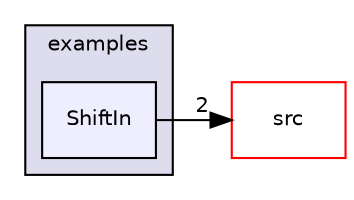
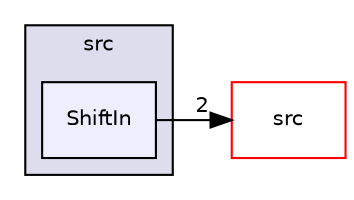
  digraph {
    compound=true
    rankdir=LR
    node [fontname=Helvetica fontsize=10 shape=box style=filled]
    n1 [fillcolor="#eeeeff" label=ShiftIn pencolor=black]
    n2 [color=red fillcolor=white label=src]
    subgraph cluster_1 {
      bgcolor="#ddddee"
      fontname=Helvetica
      fontsize=10
-     label=examples
+     label=src
      pencolor=black
      n1
    }
    n1 -> n2 [headlabel=2 labeldistance=1.5 labelfontname=Helvetica labelfontsize=10]
  }
